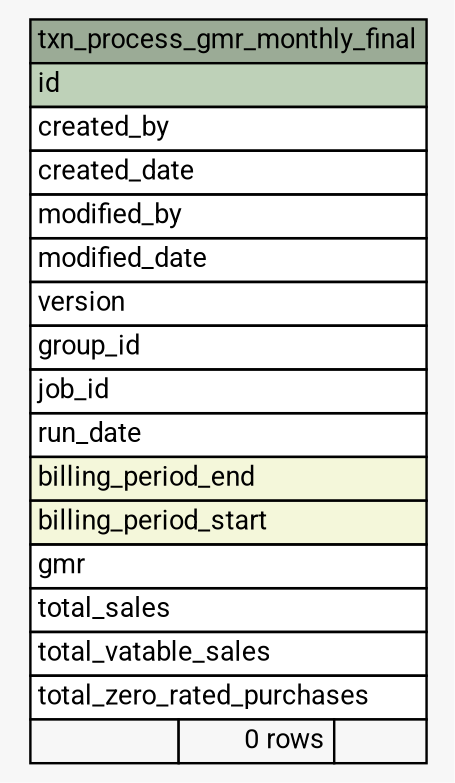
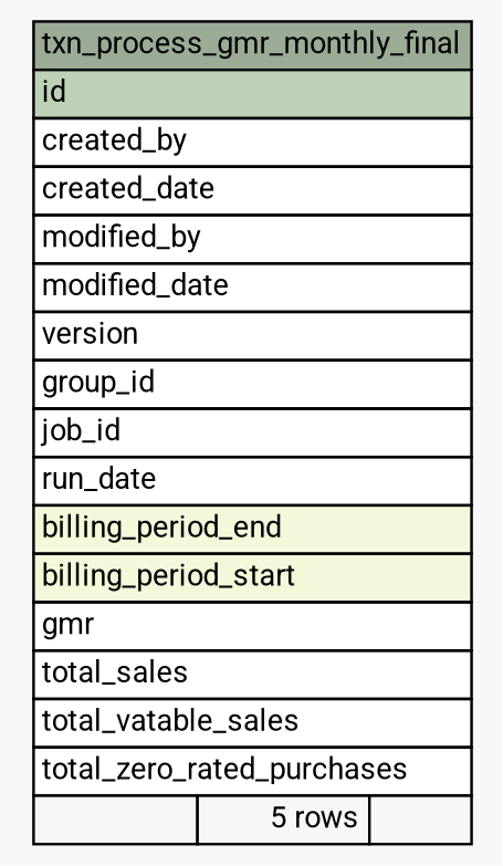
  digraph {
    bgcolor="#f7f7f7"
    fontname=Roboto
    fontsize=11
    nodesep=0.18
    rankdir=RL
    ranksep=0.46
-   n1 [fontname=Roboto fontsize=11 label=<     <TABLE BORDER="0" CELLBORDER="1" CELLSPACING="0" BGCOLOR="#ffffff">       <TR><TD COLSPAN="3" BGCOLOR="#9bab96" ALIGN="CENTER">txn_process_gmr_monthly_final</TD></TR>       <TR><TD PORT="id" COLSPAN="3" BGCOLOR="#bed1b8" ALIGN="LEFT">id</TD></TR>       <TR><TD PORT="created_by" COLSPAN="3" ALIGN="LEFT">created_by</TD></TR>       <TR><TD PORT="created_date" COLSPAN="3" ALIGN="LEFT">created_date</TD></TR>       <TR><TD PORT="modified_by" COLSPAN="3" ALIGN="LEFT">modified_by</TD></TR>       <TR><TD PORT="modified_date" COLSPAN="3" ALIGN="LEFT">modified_date</TD></TR>       <TR><TD PORT="version" COLSPAN="3" ALIGN="LEFT">version</TD></TR>       <TR><TD PORT="group_id" COLSPAN="3" ALIGN="LEFT">group_id</TD></TR>       <TR><TD PORT="job_id" COLSPAN="3" ALIGN="LEFT">job_id</TD></TR>       <TR><TD PORT="run_date" COLSPAN="3" ALIGN="LEFT">run_date</TD></TR>       <TR><TD PORT="billing_period_end" COLSPAN="3" BGCOLOR="#f4f7da" ALIGN="LEFT">billing_period_end</TD></TR>       <TR><TD PORT="billing_period_start" COLSPAN="3" BGCOLOR="#f4f7da" ALIGN="LEFT">billing_period_start</TD></TR>       <TR><TD PORT="gmr" COLSPAN="3" ALIGN="LEFT">gmr</TD></TR>       <TR><TD PORT="total_sales" COLSPAN="3" ALIGN="LEFT">total_sales</TD></TR>       <TR><TD PORT="total_vatable_sales" COLSPAN="3" ALIGN="LEFT">total_vatable_sales</TD></TR>       <TR><TD PORT="total_zero_rated_purchases" COLSPAN="3" ALIGN="LEFT">total_zero_rated_purchases</TD></TR>       <TR><TD ALIGN="LEFT" BGCOLOR="#f7f7f7">  </TD><TD ALIGN="RIGHT" BGCOLOR="#f7f7f7">0 rows</TD><TD ALIGN="RIGHT" BGCOLOR="#f7f7f7">  </TD></TR>     </TABLE>> shape=plaintext]
+   n1 [fontname=Roboto fontsize=11 label=<     <TABLE BORDER="0" CELLBORDER="1" CELLSPACING="0" BGCOLOR="#ffffff">       <TR><TD COLSPAN="3" BGCOLOR="#9bab96" ALIGN="CENTER">txn_process_gmr_monthly_final</TD></TR>       <TR><TD PORT="id" COLSPAN="3" BGCOLOR="#bed1b8" ALIGN="LEFT">id</TD></TR>       <TR><TD PORT="created_by" COLSPAN="3" ALIGN="LEFT">created_by</TD></TR>       <TR><TD PORT="created_date" COLSPAN="3" ALIGN="LEFT">created_date</TD></TR>       <TR><TD PORT="modified_by" COLSPAN="3" ALIGN="LEFT">modified_by</TD></TR>       <TR><TD PORT="modified_date" COLSPAN="3" ALIGN="LEFT">modified_date</TD></TR>       <TR><TD PORT="version" COLSPAN="3" ALIGN="LEFT">version</TD></TR>       <TR><TD PORT="group_id" COLSPAN="3" ALIGN="LEFT">group_id</TD></TR>       <TR><TD PORT="job_id" COLSPAN="3" ALIGN="LEFT">job_id</TD></TR>       <TR><TD PORT="run_date" COLSPAN="3" ALIGN="LEFT">run_date</TD></TR>       <TR><TD PORT="billing_period_end" COLSPAN="3" BGCOLOR="#f4f7da" ALIGN="LEFT">billing_period_end</TD></TR>       <TR><TD PORT="billing_period_start" COLSPAN="3" BGCOLOR="#f4f7da" ALIGN="LEFT">billing_period_start</TD></TR>       <TR><TD PORT="gmr" COLSPAN="3" ALIGN="LEFT">gmr</TD></TR>       <TR><TD PORT="total_sales" COLSPAN="3" ALIGN="LEFT">total_sales</TD></TR>       <TR><TD PORT="total_vatable_sales" COLSPAN="3" ALIGN="LEFT">total_vatable_sales</TD></TR>       <TR><TD PORT="total_zero_rated_purchases" COLSPAN="3" ALIGN="LEFT">total_zero_rated_purchases</TD></TR>       <TR><TD ALIGN="LEFT" BGCOLOR="#f7f7f7">  </TD><TD ALIGN="RIGHT" BGCOLOR="#f7f7f7">5 rows</TD><TD ALIGN="RIGHT" BGCOLOR="#f7f7f7">  </TD></TR>     </TABLE>> shape=plaintext]
  }
